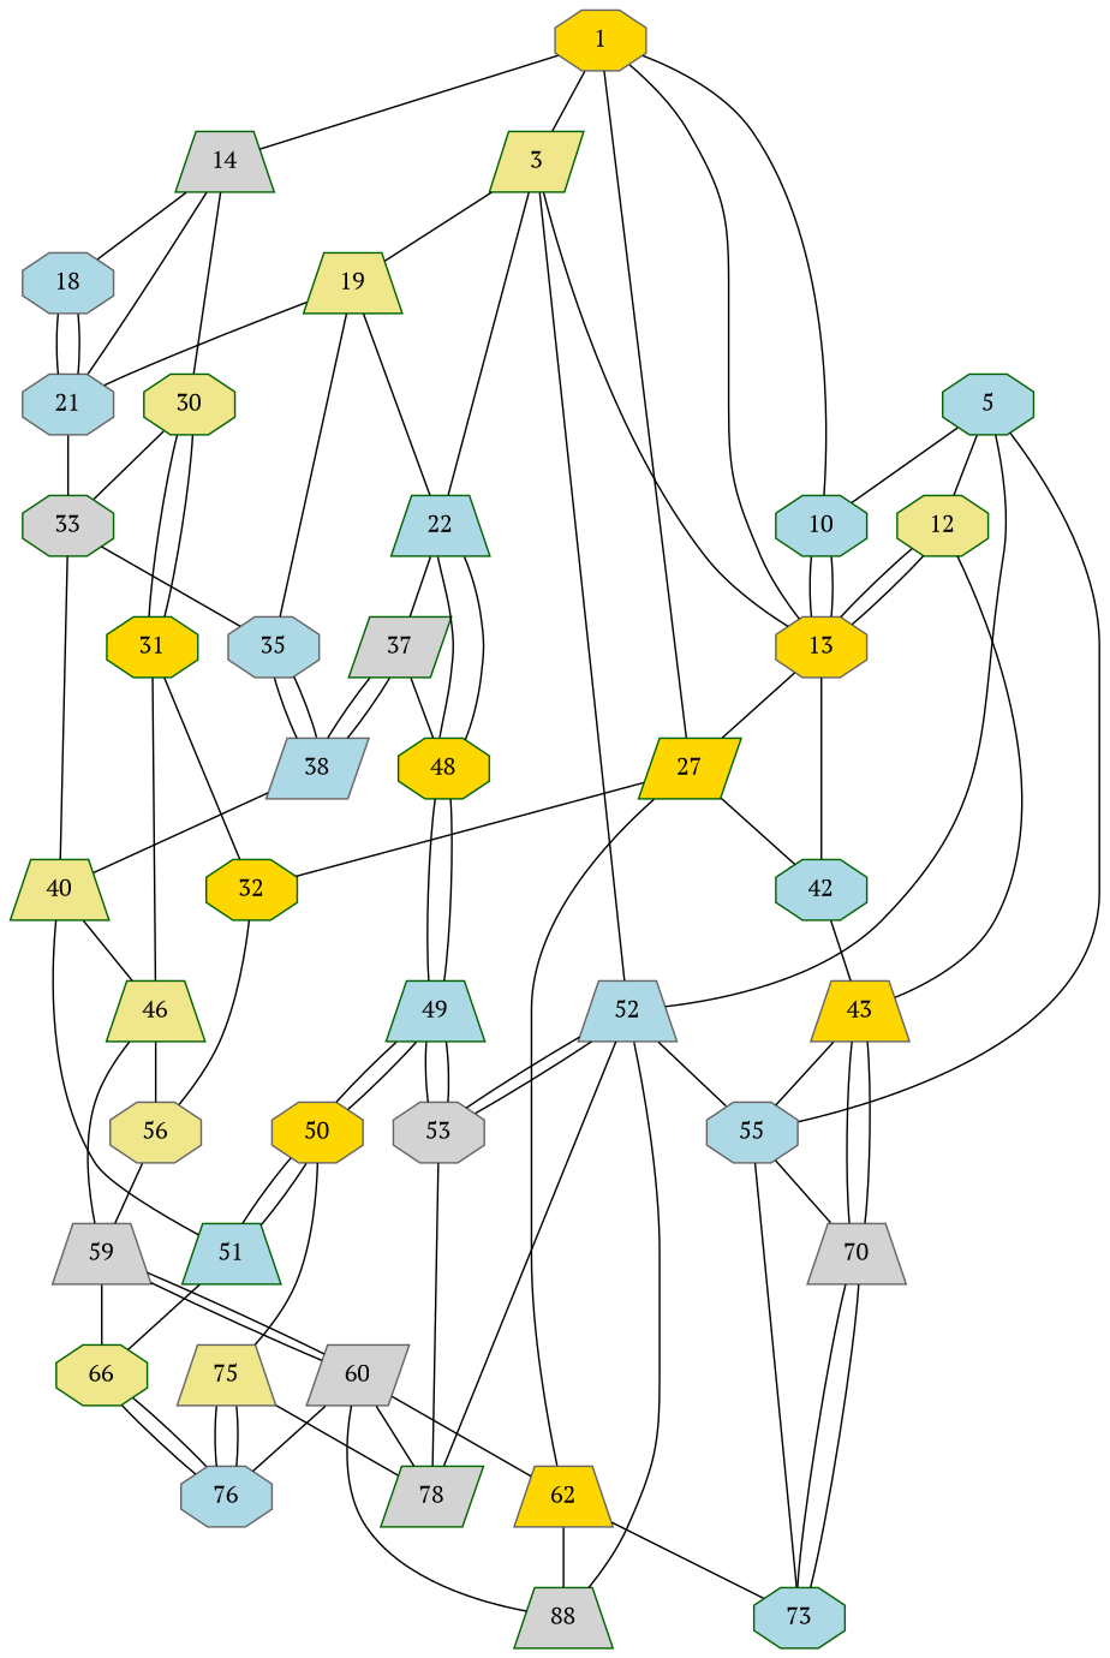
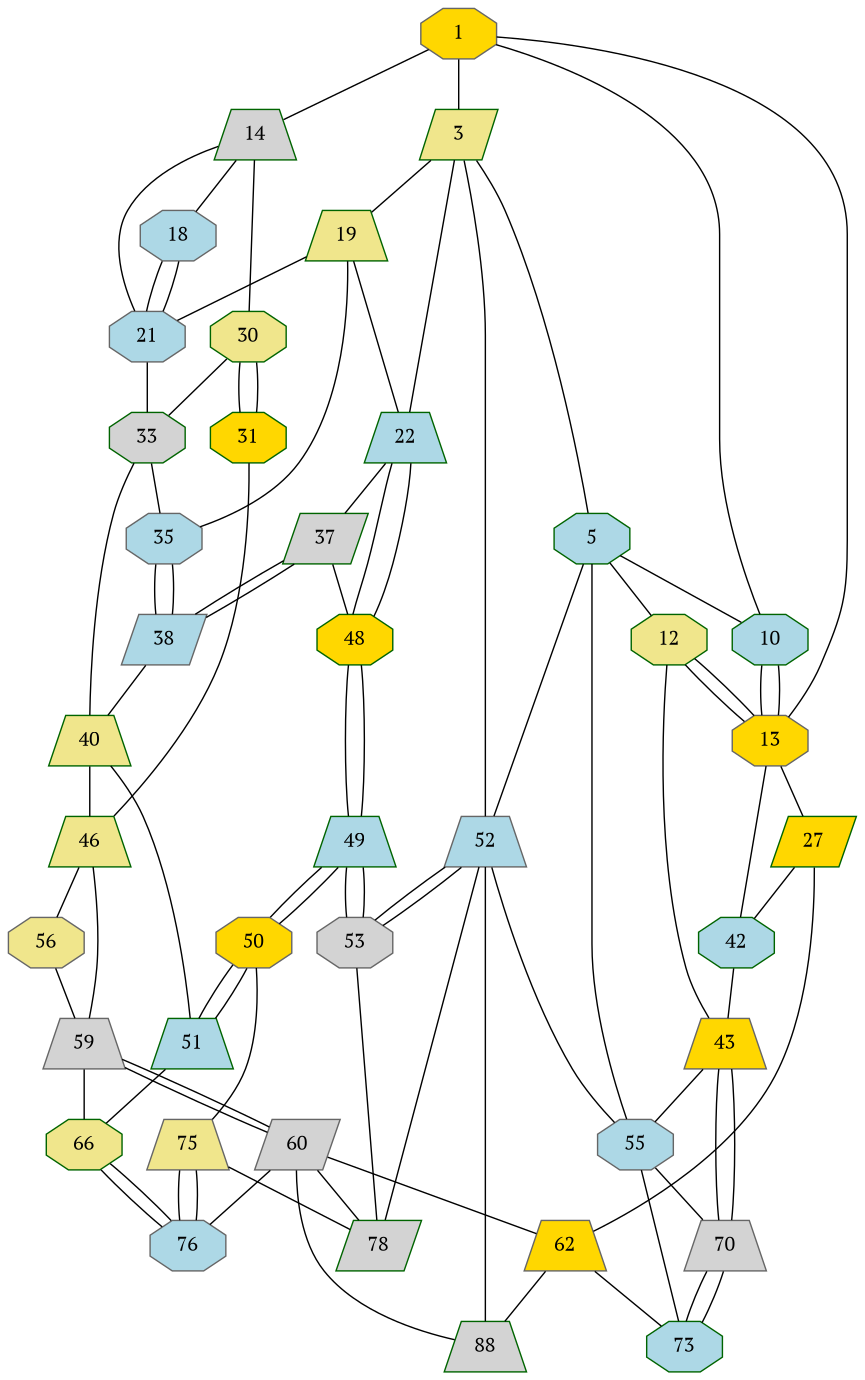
  graph {
    fontname="PT Serif"
    node [color=darkgreen fillcolor=lightblue fontname="PT Serif" shape=octagon style=filled]
    edge [fontname="PT Serif"]
    1 [color=gray40 fillcolor=gold super="+2+7"]
    3 [fillcolor=khaki shape=parallelogram super="+4+17"]
    10
    13 [color=gray40 fillcolor=gold super="+25"]
    14 [fillcolor=lightgrey shape=trapezium super="+15"]
    27 [fillcolor=gold shape=parallelogram super="+28"]
    5 [super="+11+6"]
    19 [fillcolor=khaki shape=trapezium super="+20"]
    22 [shape=trapezium super="+23"]
    52 [color=gray40 shape=trapezium super="+69+79"]
    42
    18 [color=gray40]
    21 [color=gray40 super="+26"]
    30 [fillcolor=khaki]
-   32 [fillcolor=gold]
    62 [color=gray40 fillcolor=gold shape=trapezium super="+72"]
    12 [fillcolor=khaki]
    55 [color=gray40 super="+68"]
    35 [color=gray40]
    37 [fillcolor=lightgrey shape=parallelogram super="+39"]
    48 [fillcolor=gold]
    53 [color=gray40 fillcolor=lightgrey]
    78 [fillcolor=lightgrey shape=parallelogram super="+82"]
    n24 [fillcolor=lightgrey label=88 shape=trapezium]
    43 [color=gray40 fillcolor=gold shape=trapezium super="+44"]
    70 [color=gray40 fillcolor=lightgrey shape=trapezium super="+71"]
    73
    33 [fillcolor=lightgrey super="+36+34"]
    31 [fillcolor=gold]
    38 [color=gray40 shape=parallelogram]
    40 [fillcolor=khaki shape=trapezium super="+41"]
    49 [shape=trapezium]
    56 [color=gray40 fillcolor=khaki super="+57+64"]
    46 [fillcolor=khaki shape=trapezium super="+65+47"]
    59 [color=gray40 fillcolor=lightgrey shape=trapezium super="+67"]
    51 [shape=trapezium]
    66 [fillcolor=khaki]
    60 [color=gray40 fillcolor=lightgrey shape=parallelogram super="+77+61"]
    50 [color=gray40 fillcolor=gold]
    75 [color=gray40 fillcolor=khaki shape=trapezium]
    76 [color=gray40]
    1 -- 3
    1 -- 10
    1 -- 13
    1 -- 14 [weight=2]
-   1 -- 27
-   3 -- 13
+   3 -- 5
    3 -- 19
    3 -- 22
    3 -- 52
    10 -- 13
    10 -- 13
    13 -- 27
    13 -- 42
    14 -- 18
    14 -- 21
    14 -- 30
    27 -- 42
-   27 -- 32
    27 -- 62
    5 -- 10
    5 -- 52
    5 -- 12
    5 -- 55
    19 -- 22
    19 -- 21
    19 -- 35
    22 -- 37 [weight=2]
    22 -- 48
    22 -- 48
    52 -- 55
    52 -- 53
    52 -- 53
    52 -- 78
    52 -- n24
    42 -- 43
    18 -- 21
    18 -- 21
    21 -- 33
    30 -- 33
    30 -- 31
    30 -- 31
-   32 -- 56
    62 -- n24
    62 -- 73
    12 -- 13
    12 -- 13
    12 -- 43
    55 -- 70
    55 -- 73
    35 -- 38
    35 -- 38
    37 -- 48
    37 -- 38
    37 -- 38
    48 -- 49
    48 -- 49
    53 -- 78
    43 -- 55
    43 -- 70 [weight=2]
    43 -- 70
    70 -- 73
    70 -- 73
    33 -- 35
    33 -- 40 [weight=2]
-   31 -- 32
    31 -- 46
    38 -- 40
    40 -- 46
    40 -- 51
    49 -- 53
    49 -- 53
    49 -- 50
    49 -- 50
    56 -- 59
    46 -- 56 [weight=2]
    46 -- 59
    59 -- 66
    59 -- 60
    59 -- 60
    51 -- 66
    66 -- 76
    66 -- 76
    60 -- 62
    60 -- 78
    60 -- n24
    60 -- 76
    50 -- 51
    50 -- 51
    50 -- 75
    75 -- 78
    75 -- 76
    75 -- 76
  }
